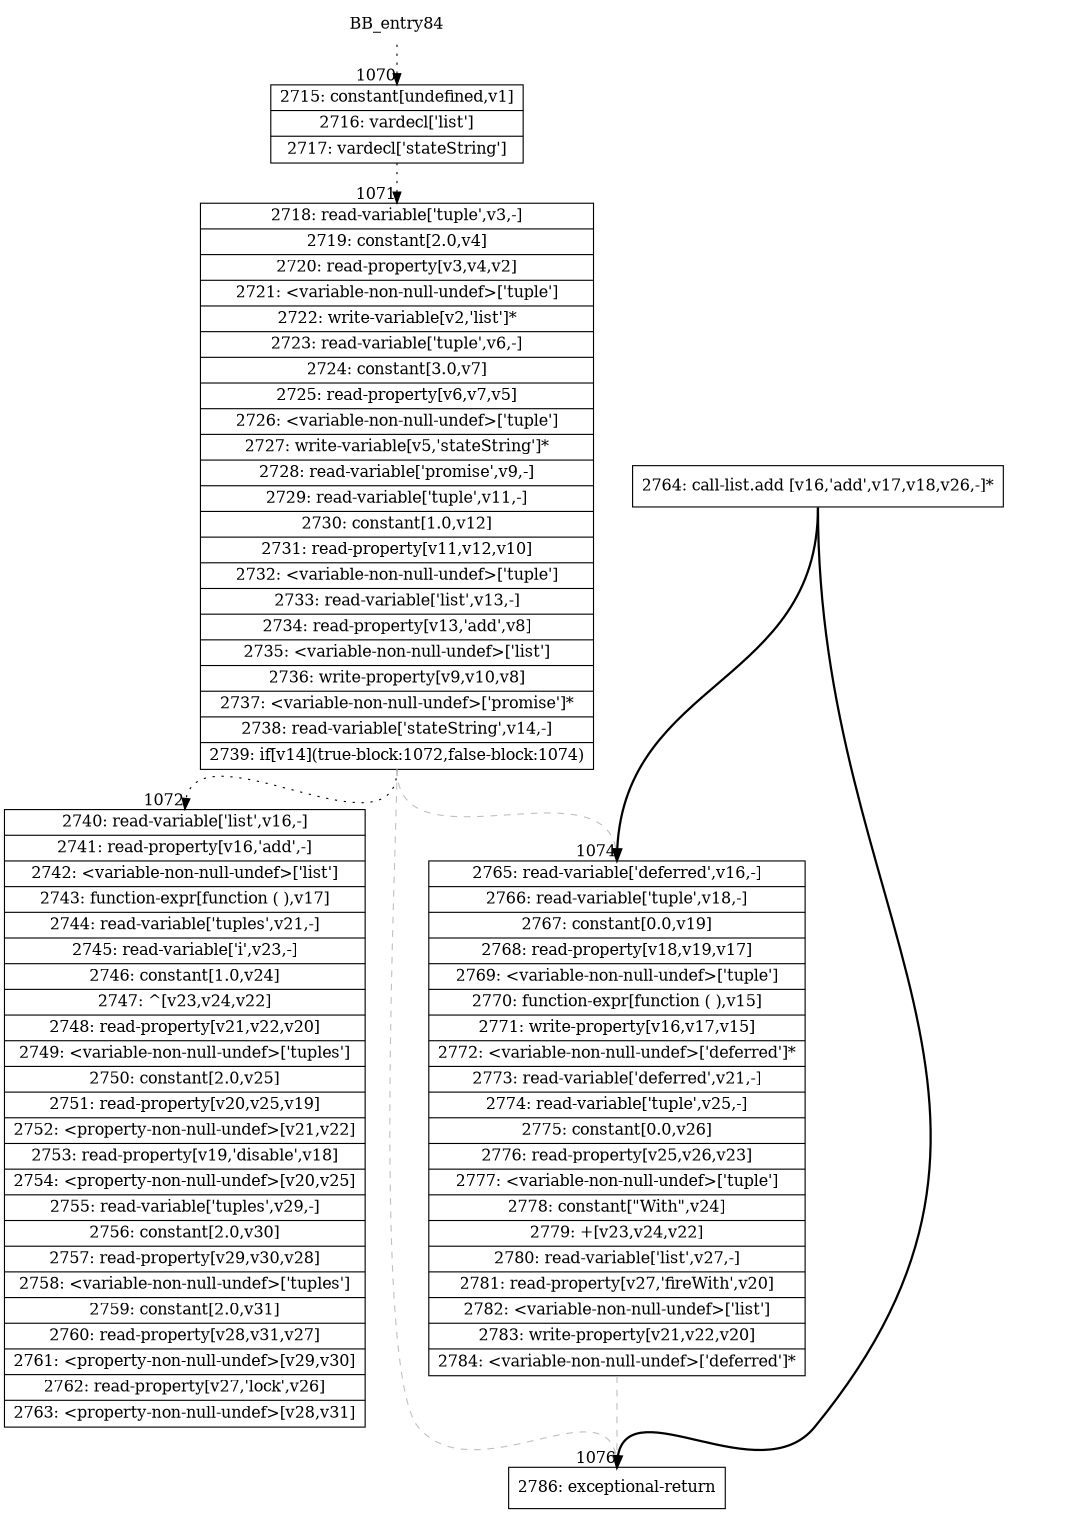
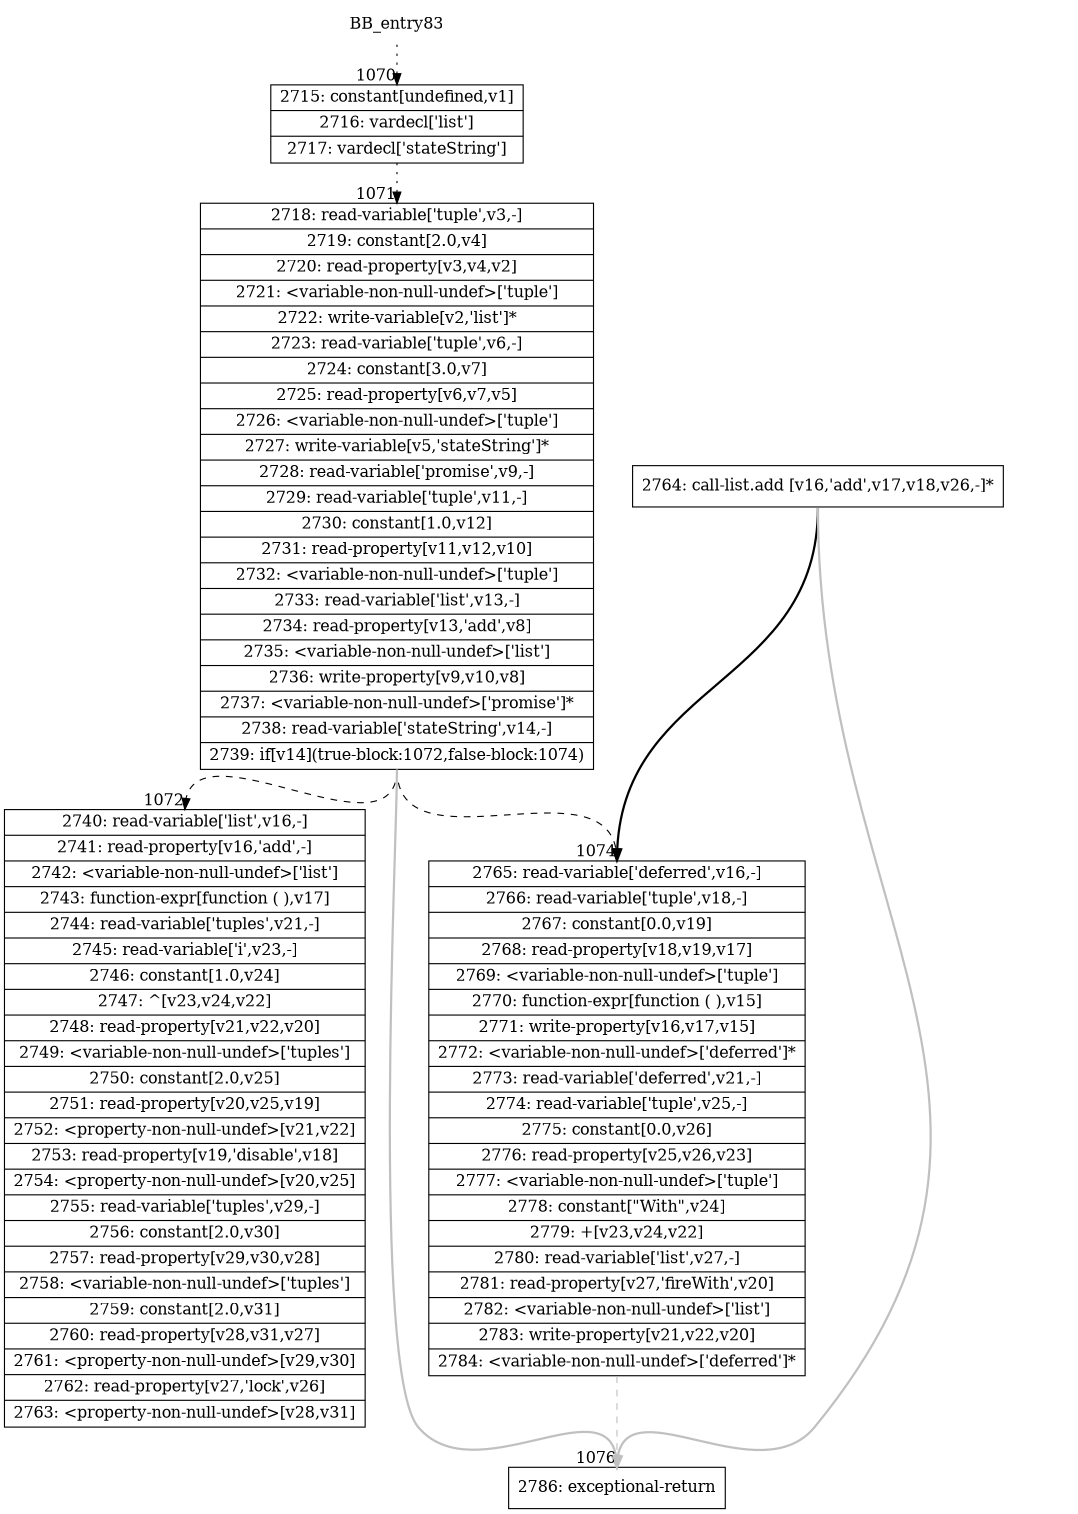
  digraph {
    rankdir=TD
    node [shape=record]
    edge [headport=n style=dashed tailport=s]
-   BB_entry83 [shape=none label=BB_entry84]
+   BB_entry83 [shape=none]
    n2 [label="{2715: constant[undefined,v1]|2716: vardecl['list']|2717: vardecl['stateString']}"]
    n3 [label="{2718: read-variable['tuple',v3,-]|2719: constant[2.0,v4]|2720: read-property[v3,v4,v2]|2721: \<variable-non-null-undef\>['tuple']|2722: write-variable[v2,'list']*|2723: read-variable['tuple',v6,-]|2724: constant[3.0,v7]|2725: read-property[v6,v7,v5]|2726: \<variable-non-null-undef\>['tuple']|2727: write-variable[v5,'stateString']*|2728: read-variable['promise',v9,-]|2729: read-variable['tuple',v11,-]|2730: constant[1.0,v12]|2731: read-property[v11,v12,v10]|2732: \<variable-non-null-undef\>['tuple']|2733: read-variable['list',v13,-]|2734: read-property[v13,'add',v8]|2735: \<variable-non-null-undef\>['list']|2736: write-property[v9,v10,v8]|2737: \<variable-non-null-undef\>['promise']*|2738: read-variable['stateString',v14,-]|2739: if[v14](true-block:1072,false-block:1074)}"]
    n4 [label="{2740: read-variable['list',v16,-]|2741: read-property[v16,'add',-]|2742: \<variable-non-null-undef\>['list']|2743: function-expr[function ( ),v17]|2744: read-variable['tuples',v21,-]|2745: read-variable['i',v23,-]|2746: constant[1.0,v24]|2747: ^[v23,v24,v22]|2748: read-property[v21,v22,v20]|2749: \<variable-non-null-undef\>['tuples']|2750: constant[2.0,v25]|2751: read-property[v20,v25,v19]|2752: \<property-non-null-undef\>[v21,v22]|2753: read-property[v19,'disable',v18]|2754: \<property-non-null-undef\>[v20,v25]|2755: read-variable['tuples',v29,-]|2756: constant[2.0,v30]|2757: read-property[v29,v30,v28]|2758: \<variable-non-null-undef\>['tuples']|2759: constant[2.0,v31]|2760: read-property[v28,v31,v27]|2761: \<property-non-null-undef\>[v29,v30]|2762: read-property[v27,'lock',v26]|2763: \<property-non-null-undef\>[v28,v31]}"]
    n5 [label="{2765: read-variable['deferred',v16,-]|2766: read-variable['tuple',v18,-]|2767: constant[0.0,v19]|2768: read-property[v18,v19,v17]|2769: \<variable-non-null-undef\>['tuple']|2770: function-expr[function ( ),v15]|2771: write-property[v16,v17,v15]|2772: \<variable-non-null-undef\>['deferred']*|2773: read-variable['deferred',v21,-]|2774: read-variable['tuple',v25,-]|2775: constant[0.0,v26]|2776: read-property[v25,v26,v23]|2777: \<variable-non-null-undef\>['tuple']|2778: constant[\"With\",v24]|2779: +[v23,v24,v22]|2780: read-variable['list',v27,-]|2781: read-property[v27,'fireWith',v20]|2782: \<variable-non-null-undef\>['list']|2783: write-property[v21,v22,v20]|2784: \<variable-non-null-undef\>['deferred']*}"]
    n6 [label="{2786: exceptional-return}"]
    n7 [label="{2764: call-list.add [v16,'add',v17,v18,v26,-]*}"]
    BB_entry83 -> n2 [headlabel="    1070" style=dotted]
    n2 -> n3 [headlabel="      1071" style=dotted]
-   n3 -> n4 [headlabel="      1072" style=dotted]
-   n3 -> n5 [headlabel="      1074" color=gray]
-   n3 -> n6 [color=gray headlabel="      1076"]
+   n3 -> n4 [headlabel="      1072"]
+   n3 -> n5 [headlabel="      1074"]
+   n3 -> n6 [color=gray headlabel="      1076" style=bold]
    n5 -> n6 [color=gray]
    n7 -> n5 [style=bold]
-   n7 -> n6 [color=black style=bold]
+   n7 -> n6 [color=gray style=bold]
  }
